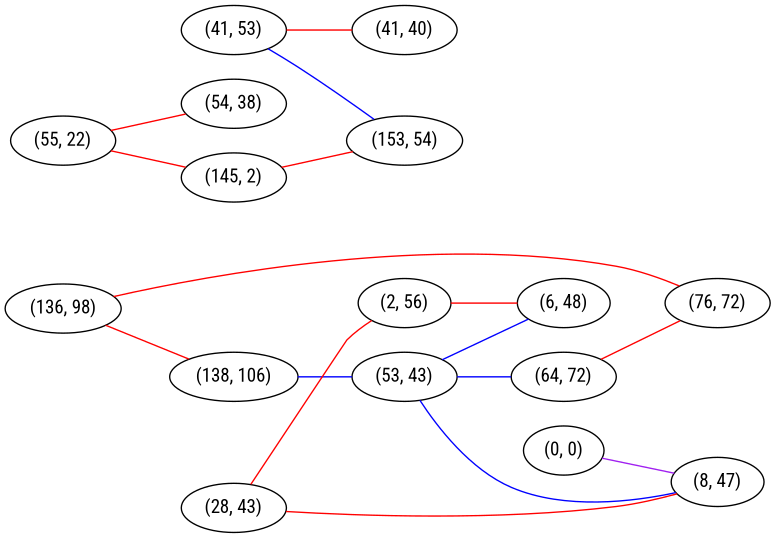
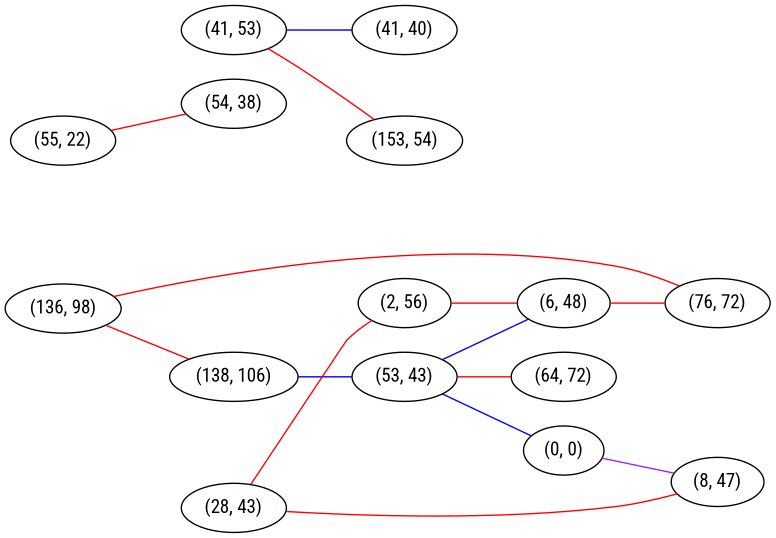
  graph {
    fontname="Roboto Condensed"
    rankdir=LR
    node [fontname="Roboto Condensed"]
    edge [color=red fontname="Roboto Condensed" weight=1]
    "(0, 0)"
    "(8, 47)"
    "(136, 98)"
    "(138, 106)"
    "(76, 72)"
    "(53, 43)"
    "(28, 43)"
    "(2, 56)"
    "(6, 48)"
    "(64, 72)"
    "(41, 53)"
    "(41, 40)"
    "(153, 54)"
    "(55, 22)"
    "(54, 38)"
-   "(145, 2)"
    "(0, 0)" -- "(8, 47)" [color=purple weight=4]
    "(136, 98)" -- "(138, 106)"
    "(136, 98)" -- "(76, 72)"
    "(138, 106)" -- "(53, 43)" [color=blue weight=3]
-   "(53, 43)" -- "(8, 47)" [color=blue weight=3]
+   "(53, 43)" -- "(0, 0)" [color=blue weight=3]
    "(53, 43)" -- "(6, 48)" [color=blue weight=3]
-   "(53, 43)" -- "(64, 72)" [color=blue weight=3]
+   "(53, 43)" -- "(64, 72)" [weight=3]
    "(28, 43)" -- "(8, 47)"
    "(28, 43)" -- "(2, 56)"
    "(2, 56)" -- "(6, 48)"
-   "(64, 72)" -- "(76, 72)"
-   "(41, 53)" -- "(41, 40)"
-   "(41, 53)" -- "(153, 54)" [color=blue]
+   "(6, 48)" -- "(76, 72)"
+   "(41, 53)" -- "(41, 40)" [color=blue]
+   "(41, 53)" -- "(153, 54)"
    "(55, 22)" -- "(54, 38)"
-   "(55, 22)" -- "(145, 2)"
-   "(145, 2)" -- "(153, 54)"
  }
